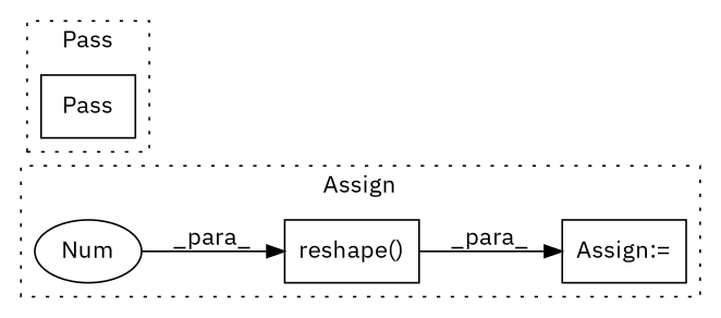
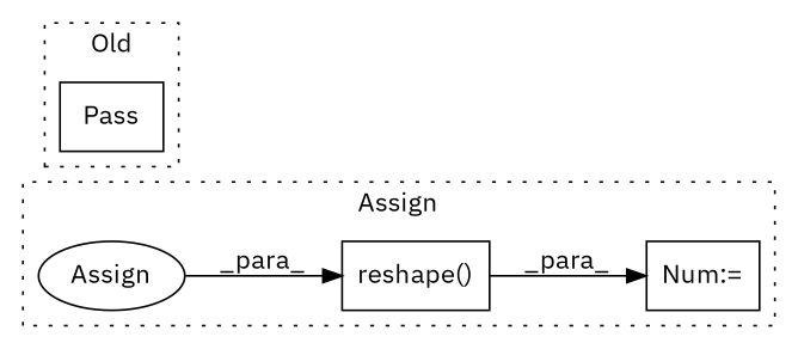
  digraph {
    fontname="IBM Plex Sans"
    rankdir=LR
    node [fontname="IBM Plex Sans" shape=box]
    edge [fontname="IBM Plex Sans"]
    n1 [a=75 l="13,1" label="reshape()" s="1392,1413"]
-   n2 [a=68 l=3 label="Assign:=" s=1385]
-   n3 [a=76 l=2 label=Num s=1408 shape=ellipse]
+   n2 [a=68 l=3 label="Num:=" s=1385]
+   n3 [a=76 l=2 label=Assign s=1408 shape=ellipse]
    n4 [a=62 l=4 label=Pass s=613]
    subgraph cluster_1 {
      label=Assign
      style=dotted
      n1
      n2
      n3
    }
    subgraph cluster_2 {
-     label=Pass
+     label=Old
      style=dotted
      n4
    }
    n1 -> n2 [label=_para_]
    n3 -> n1 [label=_para_]
  }
